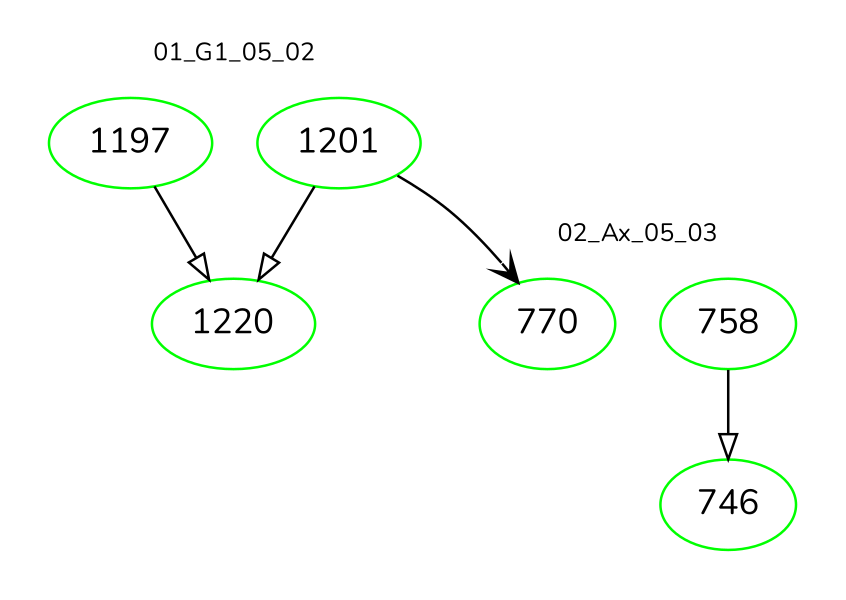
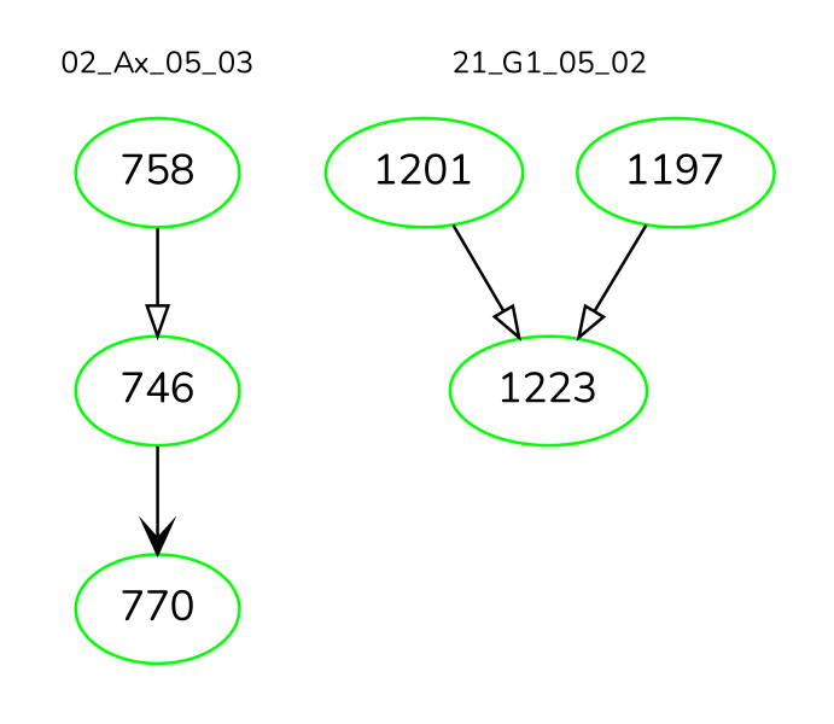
  digraph {
    fontname=Nunito
    node [color=green fontname=Nunito]
    edge [arrowhead=onormal color=black fontname=Nunito]
    n1 [label=758]
    n2 [label=746]
    n3 [label=770]
    n4 [label=1197]
-   n5 [label=1220]
+   n5 [label=1223]
    n6 [label=1201]
    subgraph cluster_1 {
      color=white
      fontsize=10
      label="02_Ax_05_03"
      n1
      n2
      n3
    }
    subgraph cluster_2 {
      color=white
      fontsize=10
-     label="01_G1_05_02"
+     label="21_G1_05_02"
      n4
      n5
      n6
    }
    n1 -> n2
-   n6 -> n3 [arrowhead=vee]
+   n2 -> n3 [arrowhead=vee]
    n4 -> n5
    n6 -> n5
  }
